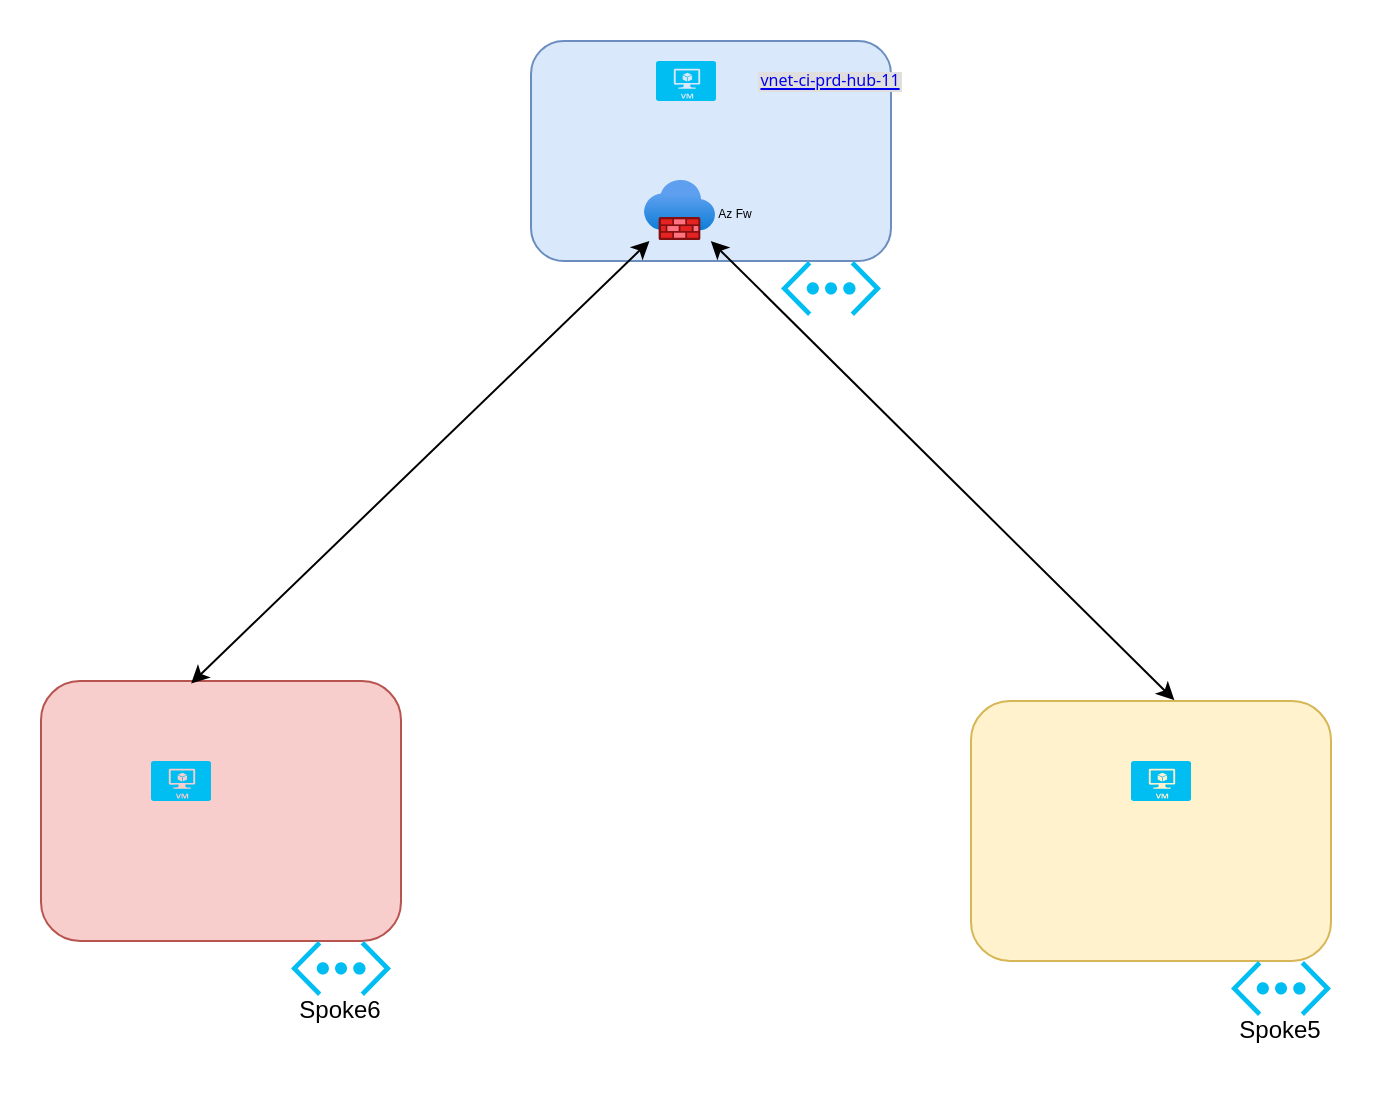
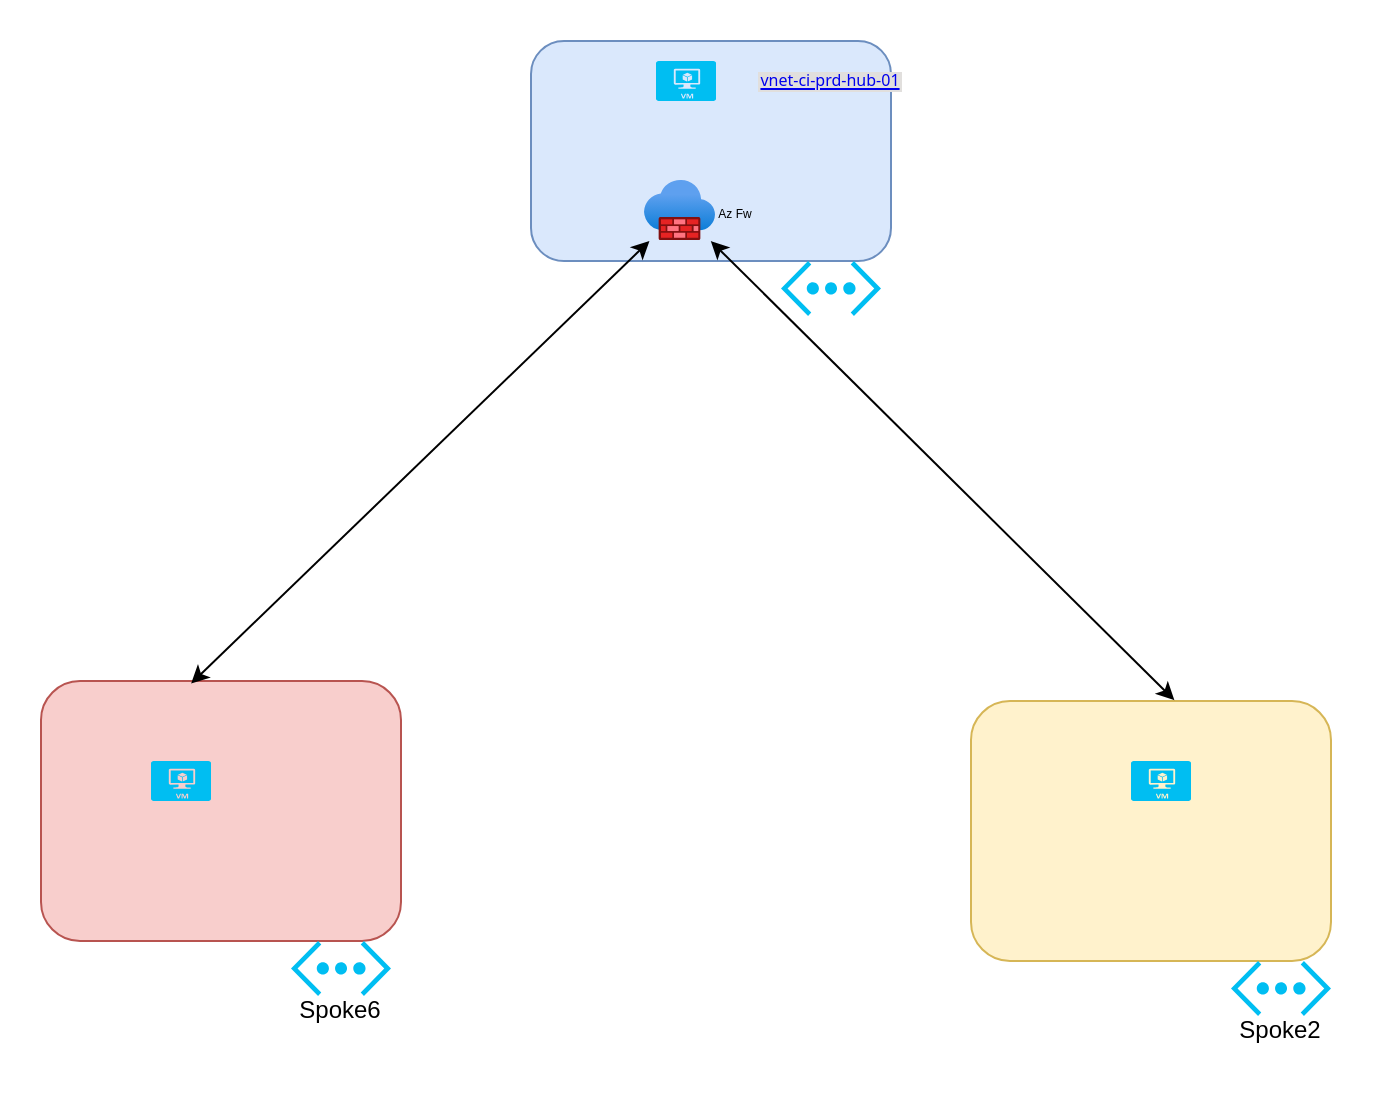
  <mxCell id="0" />
  <mxCell id="1" parent="0" />
  <mxCell id="2" value="" style="rounded=1;whiteSpace=wrap;html=1;fillColor=#dae8fc;strokeColor=#6c8ebf;" vertex="1" parent="1"><mxGeometry x="265" y="20" width="180" height="110" as="geometry" /></mxCell>
  <mxCell id="3" value="" style="verticalLabelPosition=bottom;html=1;verticalAlign=top;align=center;strokeColor=none;fillColor=#00BEF2;shape=mxgraph.azure.virtual_network;pointerEvents=1;" vertex="1" parent="1"><mxGeometry x="390" y="130" width="50" height="27.5" as="geometry" /></mxCell>
  <mxCell id="4" value="" style="rounded=1;whiteSpace=wrap;html=1;fillColor=#f8cecc;strokeColor=#b85450;" vertex="1" parent="1"><mxGeometry x="20" y="340" width="180" height="130" as="geometry" /></mxCell>
  <mxCell id="5" value="" style="verticalLabelPosition=bottom;html=1;verticalAlign=top;align=center;strokeColor=none;fillColor=#00BEF2;shape=mxgraph.azure.virtual_network;pointerEvents=1;" vertex="1" parent="1"><mxGeometry x="145" y="470" width="50" height="27.5" as="geometry" /></mxCell>
  <mxCell id="6" value="" style="rounded=1;whiteSpace=wrap;html=1;fillColor=#fff2cc;strokeColor=#d6b656;" vertex="1" parent="1"><mxGeometry x="485" y="350" width="180" height="130" as="geometry" /></mxCell>
  <mxCell id="7" value="" style="verticalLabelPosition=bottom;html=1;verticalAlign=top;align=center;strokeColor=none;fillColor=#00BEF2;shape=mxgraph.azure.virtual_network;pointerEvents=1;" vertex="1" parent="1"><mxGeometry x="615" y="480" width="50" height="27.5" as="geometry" /></mxCell>
  <mxCell id="8" value="Spoke6" style="text;html=1;strokeColor=none;fillColor=none;align=center;verticalAlign=middle;whiteSpace=wrap;rounded=0;" vertex="1" parent="1"><mxGeometry x="140" y="490" width="60" height="30" as="geometry" /></mxCell>
- <mxCell id="9" value="Spoke5" style="text;html=1;strokeColor=none;fillColor=none;align=center;verticalAlign=middle;whiteSpace=wrap;rounded=0;" vertex="1" parent="1"><mxGeometry x="610" y="500" width="60" height="30" as="geometry" /></mxCell>
+ <mxCell id="9" value="Spoke2" style="text;html=1;strokeColor=none;fillColor=none;align=center;verticalAlign=middle;whiteSpace=wrap;rounded=0;" vertex="1" parent="1"><mxGeometry x="610" y="500" width="60" height="30" as="geometry" /></mxCell>
  <mxCell id="10" value="" style="endArrow=classic;startArrow=classic;html=1;exitX=0.417;exitY=0.01;exitDx=0;exitDy=0;exitPerimeter=0;" edge="1" parent="1" source="4" target="12"><mxGeometry width="50" height="50" relative="1" as="geometry"><mxPoint x="455" y="320" as="sourcePoint" /><mxPoint x="505" y="270" as="targetPoint" /></mxGeometry></mxCell>
  <mxCell id="11" value="" style="endArrow=classic;startArrow=classic;html=1;exitX=0.565;exitY=-0.003;exitDx=0;exitDy=0;exitPerimeter=0;" edge="1" parent="1" source="6" target="12"><mxGeometry width="50" height="50" relative="1" as="geometry"><mxPoint x="455" y="320" as="sourcePoint" /><mxPoint x="505" y="270" as="targetPoint" /></mxGeometry></mxCell>
  <mxCell id="12" value="" style="aspect=fixed;html=1;points=[];align=center;image;fontSize=12;image=img/lib/azure2/networking/Firewalls.svg;" vertex="1" parent="1"><mxGeometry x="322" y="90" width="35.5" height="30" as="geometry" /></mxCell>
  <mxCell id="13" value="&lt;font style=&quot;font-size: 6px;&quot;&gt;Az Fw&lt;/font&gt;" style="text;html=1;strokeColor=none;fillColor=none;align=center;verticalAlign=middle;whiteSpace=wrap;rounded=0;" vertex="1" parent="1"><mxGeometry x="345" y="95" width="45" height="20" as="geometry" /></mxCell>
  <mxCell id="14" value="" style="verticalLabelPosition=bottom;html=1;verticalAlign=top;align=center;strokeColor=none;fillColor=#00BEF2;shape=mxgraph.azure.virtual_machine;fontSize=6;" vertex="1" parent="1"><mxGeometry x="327.5" y="30" width="30" height="20" as="geometry" /></mxCell>
- <mxCell id="15" value="&lt;a style=&quot;vertical-align: middle; padding: 1px; cursor: pointer; font-family: az_ea_font, &amp;quot;Segoe UI&amp;quot;, az_font, system-ui, -apple-system, BlinkMacSystemFont, Roboto, Oxygen, Ubuntu, Cantarell, &amp;quot;Open Sans&amp;quot;, &amp;quot;Helvetica Neue&amp;quot;, sans-serif; text-align: left; background-color: rgb(225, 223, 221); outline: 0px !important;&quot; href=&quot;https://ms.portal.azure.com/#@fdpo.onmicrosoft.com/resource/subscriptions/a4759024-5fdf-4cd9-8def-f6fd09cbbcdb/resourceGroups/rg-ci-prd-hub-01/providers/Microsoft.Network/virtualNetworks/vnet-ci-prd-hub-01&quot; tabindex=&quot;0&quot; class=&quot;fxc-gcflink-link msportalfx-activated&quot;&gt;&lt;font style=&quot;font-size: 8px;&quot;&gt;vnet-ci-prd-hub-11&lt;/font&gt;&lt;/a&gt;" style="text;html=1;strokeColor=none;fillColor=none;align=center;verticalAlign=middle;whiteSpace=wrap;rounded=0;fontSize=6;" vertex="1" parent="1"><mxGeometry x="350" y="30" width="130" height="20" as="geometry" /></mxCell>
+ <mxCell id="15" value="&lt;a style=&quot;vertical-align: middle; padding: 1px; cursor: pointer; font-family: az_ea_font, &amp;quot;Segoe UI&amp;quot;, az_font, system-ui, -apple-system, BlinkMacSystemFont, Roboto, Oxygen, Ubuntu, Cantarell, &amp;quot;Open Sans&amp;quot;, &amp;quot;Helvetica Neue&amp;quot;, sans-serif; text-align: left; background-color: rgb(225, 223, 221); outline: 0px !important;&quot; href=&quot;https://ms.portal.azure.com/#@fdpo.onmicrosoft.com/resource/subscriptions/a4759024-5fdf-4cd9-8def-f6fd09cbbcdb/resourceGroups/rg-ci-prd-hub-01/providers/Microsoft.Network/virtualNetworks/vnet-ci-prd-hub-01&quot; tabindex=&quot;0&quot; class=&quot;fxc-gcflink-link msportalfx-activated&quot;&gt;&lt;font style=&quot;font-size: 8px;&quot;&gt;vnet-ci-prd-hub-01&lt;/font&gt;&lt;/a&gt;" style="text;html=1;strokeColor=none;fillColor=none;align=center;verticalAlign=middle;whiteSpace=wrap;rounded=0;fontSize=6;" vertex="1" parent="1"><mxGeometry x="350" y="30" width="130" height="20" as="geometry" /></mxCell>
  <mxCell id="16" value="" style="verticalLabelPosition=bottom;html=1;verticalAlign=top;align=center;strokeColor=none;fillColor=#00BEF2;shape=mxgraph.azure.virtual_machine;fontSize=6;" vertex="1" parent="1"><mxGeometry x="75" y="380" width="30" height="20" as="geometry" /></mxCell>
  <mxCell id="17" value="" style="verticalLabelPosition=bottom;html=1;verticalAlign=top;align=center;strokeColor=none;fillColor=#00BEF2;shape=mxgraph.azure.virtual_machine;fontSize=6;" vertex="1" parent="1"><mxGeometry x="565" y="380" width="30" height="20" as="geometry" /></mxCell>
